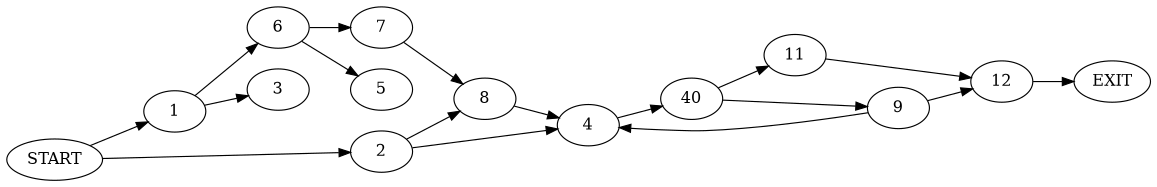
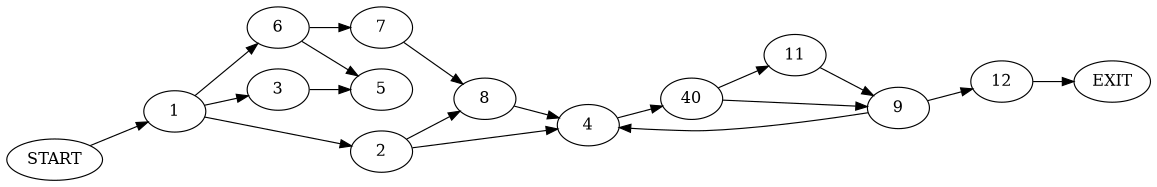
  digraph {
    rankdir=LR
    n1 [label=START]
    1
    2
    3
    6
    n6 [label=EXIT]
    4
    8
    5
    n10 [label=40]
    7
    9
    12
    11
    n1 -> 1
-   n1 -> 2
+   1 -> 2
    1 -> 3
    1 -> 6
    2 -> 4
    2 -> 8
+   3 -> 5
    6 -> 5
    6 -> 7
    4 -> n10
    8 -> 4
    n10 -> 9
    n10 -> 11
    7 -> 8
    9 -> 4
    9 -> 12
    12 -> n6
-   11 -> 12
+   11 -> 9
  }
